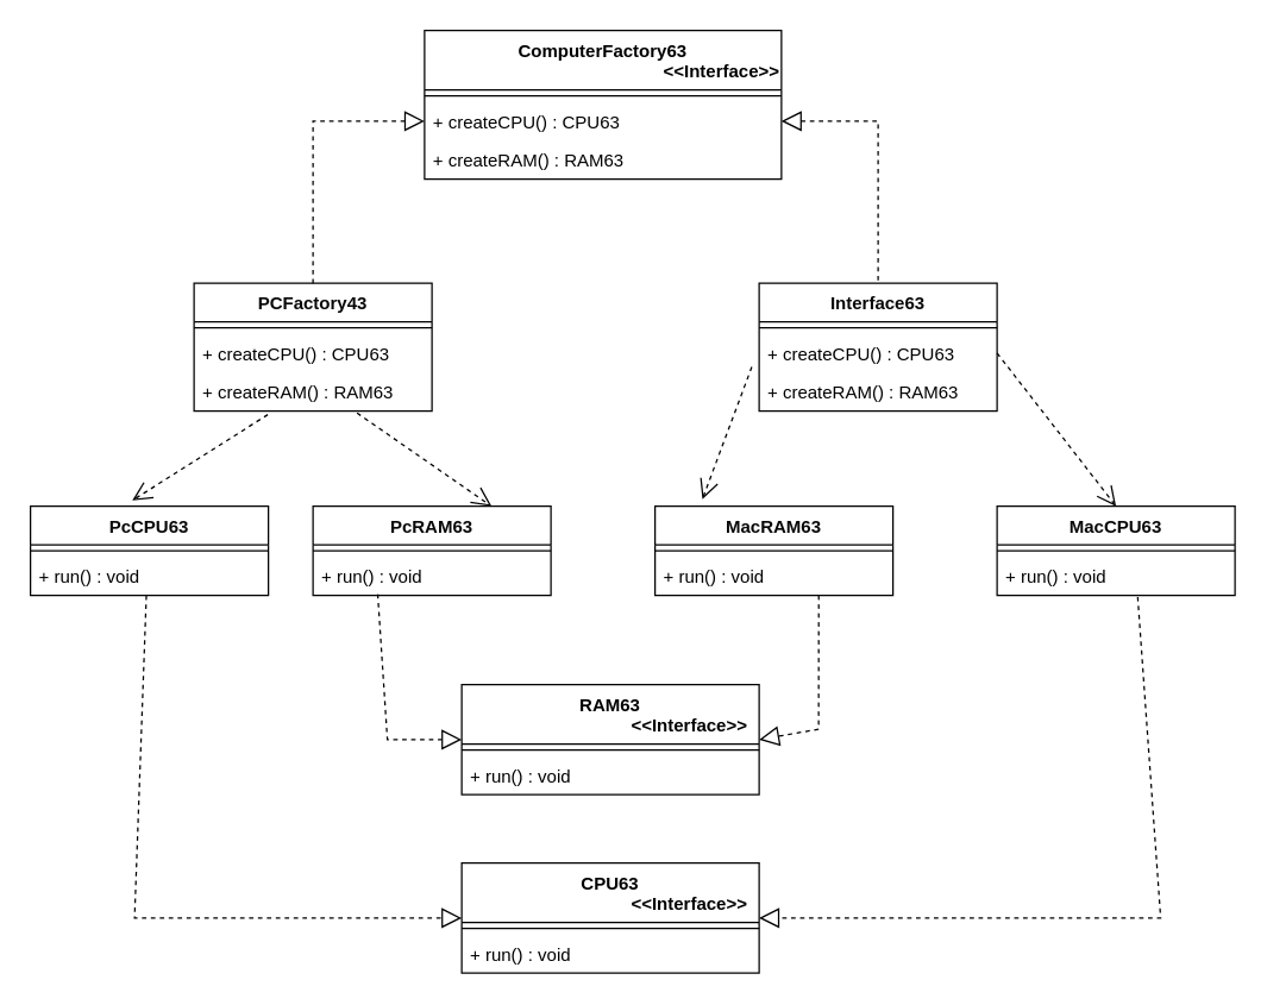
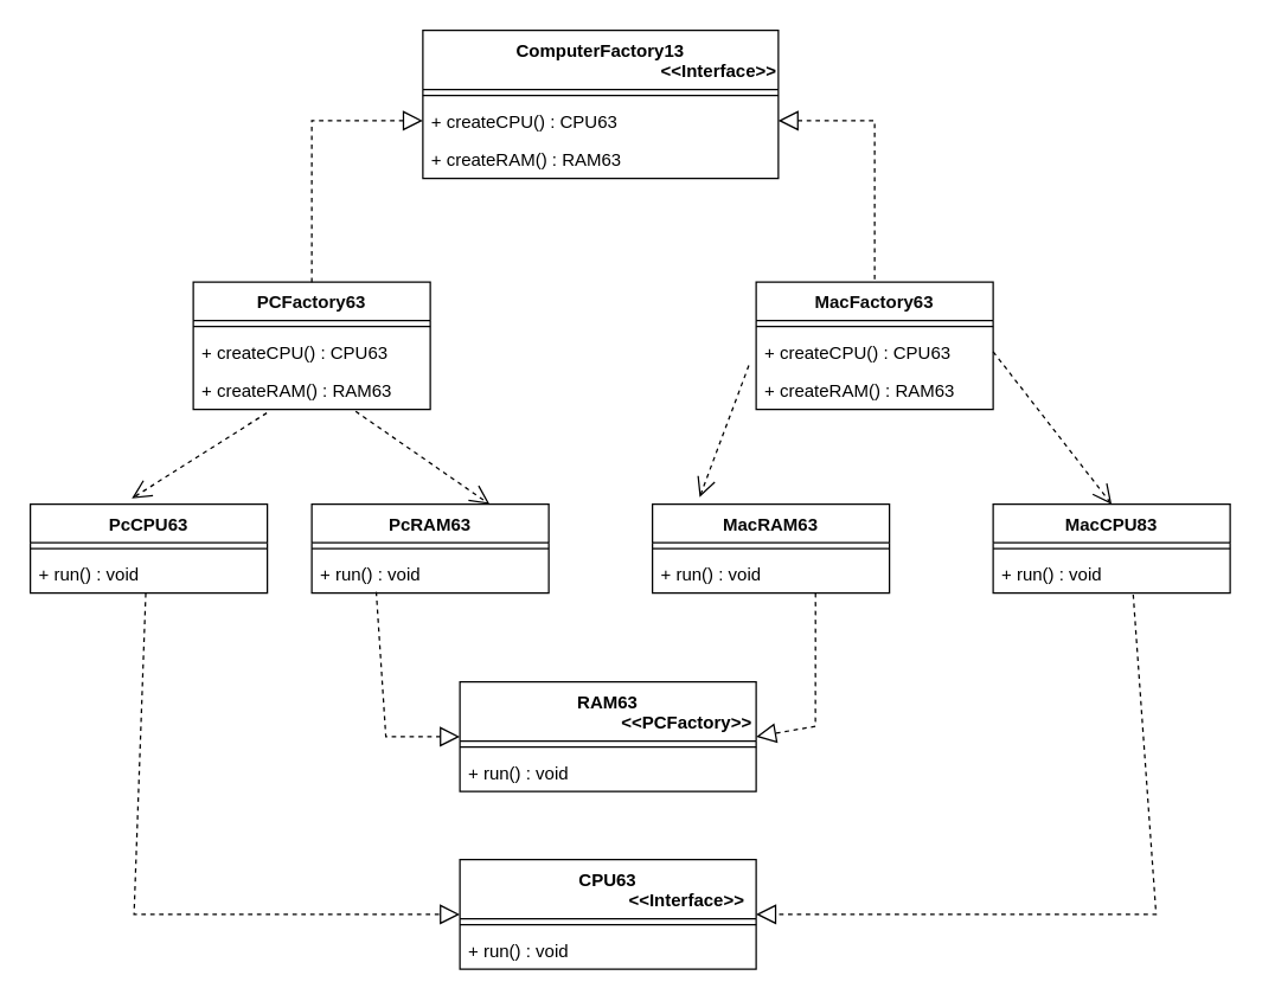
  <mxCell id="0" />
  <mxCell id="1" parent="0" />
- <mxCell id="2" value="&lt;div style=&quot;background-color: rgb(255, 255, 255); color: rgb(8, 8, 8);&quot;&gt;&lt;font style=&quot;font-size: 12px;&quot;&gt;PCFactory43&lt;/font&gt;&lt;/div&gt;" style="swimlane;fontStyle=1;align=center;verticalAlign=top;childLayout=stackLayout;horizontal=1;startSize=26;horizontalStack=0;resizeParent=1;resizeParentMax=0;resizeLast=0;collapsible=1;marginBottom=0;whiteSpace=wrap;html=1;" parent="1" vertex="1"><mxGeometry x="130" y="190" width="160" height="86" as="geometry" /></mxCell>
+ <mxCell id="2" value="&lt;div style=&quot;background-color: rgb(255, 255, 255); color: rgb(8, 8, 8);&quot;&gt;&lt;font style=&quot;font-size: 12px;&quot;&gt;PCFactory63&lt;/font&gt;&lt;/div&gt;" style="swimlane;fontStyle=1;align=center;verticalAlign=top;childLayout=stackLayout;horizontal=1;startSize=26;horizontalStack=0;resizeParent=1;resizeParentMax=0;resizeLast=0;collapsible=1;marginBottom=0;whiteSpace=wrap;html=1;" parent="1" vertex="1"><mxGeometry x="130" y="190" width="160" height="86" as="geometry" /></mxCell>
  <mxCell id="3" value="" style="line;strokeWidth=1;fillColor=none;align=left;verticalAlign=middle;spacingTop=-1;spacingLeft=3;spacingRight=3;rotatable=0;labelPosition=right;points=[];portConstraint=eastwest;strokeColor=inherit;" parent="2" vertex="1"><mxGeometry y="26" width="160" height="8" as="geometry" /></mxCell>
  <mxCell id="4" value="+ createCPU() : CPU63" style="text;strokeColor=none;fillColor=none;align=left;verticalAlign=top;spacingLeft=4;spacingRight=4;overflow=hidden;rotatable=0;points=[[0,0.5],[1,0.5]];portConstraint=eastwest;whiteSpace=wrap;html=1;" parent="2" vertex="1"><mxGeometry y="34" width="160" height="26" as="geometry" /></mxCell>
  <mxCell id="5" value="+&amp;nbsp;createRAM() : RAM63" style="text;strokeColor=none;fillColor=none;align=left;verticalAlign=top;spacingLeft=4;spacingRight=4;overflow=hidden;rotatable=0;points=[[0,0.5],[1,0.5]];portConstraint=eastwest;whiteSpace=wrap;html=1;" vertex="1" parent="2"><mxGeometry y="60" width="160" height="26" as="geometry" /></mxCell>
  <mxCell id="6" value="&lt;div style=&quot;background-color: rgb(255, 255, 255); color: rgb(8, 8, 8);&quot;&gt;&lt;font style=&quot;font-size: 12px;&quot;&gt;PcCPU63&lt;/font&gt;&lt;/div&gt;" style="swimlane;fontStyle=1;align=center;verticalAlign=top;childLayout=stackLayout;horizontal=1;startSize=26;horizontalStack=0;resizeParent=1;resizeParentMax=0;resizeLast=0;collapsible=1;marginBottom=0;whiteSpace=wrap;html=1;" parent="1" vertex="1"><mxGeometry x="20" y="340" width="160" height="60" as="geometry" /></mxCell>
  <mxCell id="7" value="" style="line;strokeWidth=1;fillColor=none;align=left;verticalAlign=middle;spacingTop=-1;spacingLeft=3;spacingRight=3;rotatable=0;labelPosition=right;points=[];portConstraint=eastwest;strokeColor=inherit;" parent="6" vertex="1"><mxGeometry y="26" width="160" height="8" as="geometry" /></mxCell>
  <mxCell id="8" value="+ run&lt;span style=&quot;background-color: initial;&quot;&gt;() : void&lt;/span&gt;" style="text;strokeColor=none;fillColor=none;align=left;verticalAlign=top;spacingLeft=4;spacingRight=4;overflow=hidden;rotatable=0;points=[[0,0.5],[1,0.5]];portConstraint=eastwest;whiteSpace=wrap;html=1;" parent="6" vertex="1"><mxGeometry y="34" width="160" height="26" as="geometry" /></mxCell>
  <mxCell id="9" value="&lt;div style=&quot;background-color: rgb(255, 255, 255); color: rgb(8, 8, 8);&quot;&gt;&lt;font style=&quot;font-size: 12px;&quot;&gt;PcRAM63&lt;/font&gt;&lt;/div&gt;" style="swimlane;fontStyle=1;align=center;verticalAlign=top;childLayout=stackLayout;horizontal=1;startSize=26;horizontalStack=0;resizeParent=1;resizeParentMax=0;resizeLast=0;collapsible=1;marginBottom=0;whiteSpace=wrap;html=1;" parent="1" vertex="1"><mxGeometry x="210" y="340" width="160" height="60" as="geometry" /></mxCell>
  <mxCell id="10" value="" style="line;strokeWidth=1;fillColor=none;align=left;verticalAlign=middle;spacingTop=-1;spacingLeft=3;spacingRight=3;rotatable=0;labelPosition=right;points=[];portConstraint=eastwest;strokeColor=inherit;" parent="9" vertex="1"><mxGeometry y="26" width="160" height="8" as="geometry" /></mxCell>
  <mxCell id="11" value="+ run&lt;span style=&quot;background-color: initial;&quot;&gt;() : void&lt;/span&gt;" style="text;strokeColor=none;fillColor=none;align=left;verticalAlign=top;spacingLeft=4;spacingRight=4;overflow=hidden;rotatable=0;points=[[0,0.5],[1,0.5]];portConstraint=eastwest;whiteSpace=wrap;html=1;" parent="9" vertex="1"><mxGeometry y="34" width="160" height="26" as="geometry" /></mxCell>
- <mxCell id="12" value="&lt;div style=&quot;background-color: rgb(255, 255, 255); color: rgb(8, 8, 8);&quot;&gt;&lt;font style=&quot;font-size: 12px;&quot;&gt;MacCPU63&lt;/font&gt;&lt;/div&gt;" style="swimlane;fontStyle=1;align=center;verticalAlign=top;childLayout=stackLayout;horizontal=1;startSize=26;horizontalStack=0;resizeParent=1;resizeParentMax=0;resizeLast=0;collapsible=1;marginBottom=0;whiteSpace=wrap;html=1;" parent="1" vertex="1"><mxGeometry x="670" y="340" width="160" height="60" as="geometry" /></mxCell>
+ <mxCell id="12" value="&lt;div style=&quot;background-color: rgb(255, 255, 255); color: rgb(8, 8, 8);&quot;&gt;&lt;font style=&quot;font-size: 12px;&quot;&gt;MacCPU83&lt;/font&gt;&lt;/div&gt;" style="swimlane;fontStyle=1;align=center;verticalAlign=top;childLayout=stackLayout;horizontal=1;startSize=26;horizontalStack=0;resizeParent=1;resizeParentMax=0;resizeLast=0;collapsible=1;marginBottom=0;whiteSpace=wrap;html=1;" parent="1" vertex="1"><mxGeometry x="670" y="340" width="160" height="60" as="geometry" /></mxCell>
  <mxCell id="13" value="" style="line;strokeWidth=1;fillColor=none;align=left;verticalAlign=middle;spacingTop=-1;spacingLeft=3;spacingRight=3;rotatable=0;labelPosition=right;points=[];portConstraint=eastwest;strokeColor=inherit;" parent="12" vertex="1"><mxGeometry y="26" width="160" height="8" as="geometry" /></mxCell>
  <mxCell id="14" value="+ run&lt;span style=&quot;background-color: initial;&quot;&gt;() : void&lt;/span&gt;" style="text;strokeColor=none;fillColor=none;align=left;verticalAlign=top;spacingLeft=4;spacingRight=4;overflow=hidden;rotatable=0;points=[[0,0.5],[1,0.5]];portConstraint=eastwest;whiteSpace=wrap;html=1;" parent="12" vertex="1"><mxGeometry y="34" width="160" height="26" as="geometry" /></mxCell>
  <mxCell id="15" value="&lt;div style=&quot;background-color: rgb(255, 255, 255); color: rgb(8, 8, 8);&quot;&gt;&lt;font style=&quot;font-size: 12px;&quot;&gt;MacRAM63&lt;/font&gt;&lt;/div&gt;" style="swimlane;fontStyle=1;align=center;verticalAlign=top;childLayout=stackLayout;horizontal=1;startSize=26;horizontalStack=0;resizeParent=1;resizeParentMax=0;resizeLast=0;collapsible=1;marginBottom=0;whiteSpace=wrap;html=1;" parent="1" vertex="1"><mxGeometry x="440" y="340" width="160" height="60" as="geometry" /></mxCell>
  <mxCell id="16" value="" style="line;strokeWidth=1;fillColor=none;align=left;verticalAlign=middle;spacingTop=-1;spacingLeft=3;spacingRight=3;rotatable=0;labelPosition=right;points=[];portConstraint=eastwest;strokeColor=inherit;" parent="15" vertex="1"><mxGeometry y="26" width="160" height="8" as="geometry" /></mxCell>
  <mxCell id="17" value="+ run&lt;span style=&quot;background-color: initial;&quot;&gt;() : void&lt;/span&gt;" style="text;strokeColor=none;fillColor=none;align=left;verticalAlign=top;spacingLeft=4;spacingRight=4;overflow=hidden;rotatable=0;points=[[0,0.5],[1,0.5]];portConstraint=eastwest;whiteSpace=wrap;html=1;" parent="15" vertex="1"><mxGeometry y="34" width="160" height="26" as="geometry" /></mxCell>
- <mxCell id="18" value="ComputerFactory63&lt;br&gt;&lt;span style=&quot;white-space: pre;&quot;&gt;&#09;&lt;/span&gt;&lt;span style=&quot;white-space: pre;&quot;&gt;&#09;&lt;/span&gt;&lt;span style=&quot;white-space: pre;&quot;&gt;&#09;&lt;/span&gt;&lt;span style=&quot;white-space: pre;&quot;&gt;&#09;&lt;/span&gt;&lt;span style=&quot;white-space: pre;&quot;&gt;&#09;&lt;span style=&quot;white-space: pre;&quot;&gt;&#09;&lt;/span&gt;&lt;/span&gt;&amp;lt;&amp;lt;Interface&amp;gt;&amp;gt;" style="swimlane;fontStyle=1;align=center;verticalAlign=top;childLayout=stackLayout;horizontal=1;startSize=40;horizontalStack=0;resizeParent=1;resizeParentMax=0;resizeLast=0;collapsible=1;marginBottom=0;whiteSpace=wrap;html=1;" vertex="1" parent="1"><mxGeometry x="285" y="20" width="240" height="100" as="geometry" /></mxCell>
+ <mxCell id="18" value="ComputerFactory13&lt;br&gt;&lt;span style=&quot;white-space: pre;&quot;&gt;&#09;&lt;/span&gt;&lt;span style=&quot;white-space: pre;&quot;&gt;&#09;&lt;/span&gt;&lt;span style=&quot;white-space: pre;&quot;&gt;&#09;&lt;/span&gt;&lt;span style=&quot;white-space: pre;&quot;&gt;&#09;&lt;/span&gt;&lt;span style=&quot;white-space: pre;&quot;&gt;&#09;&lt;span style=&quot;white-space: pre;&quot;&gt;&#09;&lt;/span&gt;&lt;/span&gt;&amp;lt;&amp;lt;Interface&amp;gt;&amp;gt;" style="swimlane;fontStyle=1;align=center;verticalAlign=top;childLayout=stackLayout;horizontal=1;startSize=40;horizontalStack=0;resizeParent=1;resizeParentMax=0;resizeLast=0;collapsible=1;marginBottom=0;whiteSpace=wrap;html=1;" vertex="1" parent="1"><mxGeometry x="285" y="20" width="240" height="100" as="geometry" /></mxCell>
  <mxCell id="19" value="" style="line;strokeWidth=1;fillColor=none;align=left;verticalAlign=middle;spacingTop=-1;spacingLeft=3;spacingRight=3;rotatable=0;labelPosition=right;points=[];portConstraint=eastwest;strokeColor=inherit;" vertex="1" parent="18"><mxGeometry y="40" width="240" height="8" as="geometry" /></mxCell>
  <mxCell id="20" value="+&amp;nbsp;createCPU() : CPU63" style="text;strokeColor=none;fillColor=none;align=left;verticalAlign=top;spacingLeft=4;spacingRight=4;overflow=hidden;rotatable=0;points=[[0,0.5],[1,0.5]];portConstraint=eastwest;whiteSpace=wrap;html=1;" vertex="1" parent="18"><mxGeometry y="48" width="240" height="26" as="geometry" /></mxCell>
  <mxCell id="21" value="+&amp;nbsp;createRAM() : RAM63" style="text;strokeColor=none;fillColor=none;align=left;verticalAlign=top;spacingLeft=4;spacingRight=4;overflow=hidden;rotatable=0;points=[[0,0.5],[1,0.5]];portConstraint=eastwest;whiteSpace=wrap;html=1;" vertex="1" parent="18"><mxGeometry y="74" width="240" height="26" as="geometry" /></mxCell>
- <mxCell id="22" value="&lt;div style=&quot;background-color: rgb(255, 255, 255); color: rgb(8, 8, 8);&quot;&gt;&lt;font style=&quot;font-size: 12px;&quot;&gt;Interface63&lt;/font&gt;&lt;/div&gt;" style="swimlane;fontStyle=1;align=center;verticalAlign=top;childLayout=stackLayout;horizontal=1;startSize=26;horizontalStack=0;resizeParent=1;resizeParentMax=0;resizeLast=0;collapsible=1;marginBottom=0;whiteSpace=wrap;html=1;" vertex="1" parent="1"><mxGeometry x="510" y="190" width="160" height="86" as="geometry" /></mxCell>
+ <mxCell id="22" value="&lt;div style=&quot;background-color: rgb(255, 255, 255); color: rgb(8, 8, 8);&quot;&gt;&lt;font style=&quot;font-size: 12px;&quot;&gt;MacFactory63&lt;/font&gt;&lt;/div&gt;" style="swimlane;fontStyle=1;align=center;verticalAlign=top;childLayout=stackLayout;horizontal=1;startSize=26;horizontalStack=0;resizeParent=1;resizeParentMax=0;resizeLast=0;collapsible=1;marginBottom=0;whiteSpace=wrap;html=1;" vertex="1" parent="1"><mxGeometry x="510" y="190" width="160" height="86" as="geometry" /></mxCell>
  <mxCell id="23" value="" style="line;strokeWidth=1;fillColor=none;align=left;verticalAlign=middle;spacingTop=-1;spacingLeft=3;spacingRight=3;rotatable=0;labelPosition=right;points=[];portConstraint=eastwest;strokeColor=inherit;" vertex="1" parent="22"><mxGeometry y="26" width="160" height="8" as="geometry" /></mxCell>
  <mxCell id="24" value="+ createCPU() : CPU63" style="text;strokeColor=none;fillColor=none;align=left;verticalAlign=top;spacingLeft=4;spacingRight=4;overflow=hidden;rotatable=0;points=[[0,0.5],[1,0.5]];portConstraint=eastwest;whiteSpace=wrap;html=1;" vertex="1" parent="22"><mxGeometry y="34" width="160" height="26" as="geometry" /></mxCell>
  <mxCell id="25" value="+&amp;nbsp;createRAM() : RAM63" style="text;strokeColor=none;fillColor=none;align=left;verticalAlign=top;spacingLeft=4;spacingRight=4;overflow=hidden;rotatable=0;points=[[0,0.5],[1,0.5]];portConstraint=eastwest;whiteSpace=wrap;html=1;" vertex="1" parent="22"><mxGeometry y="60" width="160" height="26" as="geometry" /></mxCell>
  <mxCell id="26" value="CPU63&lt;br&gt;&lt;span style=&quot;white-space: pre;&quot;&gt;&#09;&lt;/span&gt;&lt;span style=&quot;white-space: pre;&quot;&gt;&#09;&lt;/span&gt;&lt;span style=&quot;white-space: pre;&quot;&gt;&#09;&lt;/span&gt;&lt;span style=&quot;white-space: pre;&quot;&gt;&#09;&lt;/span&gt;&amp;lt;&amp;lt;Interface&amp;gt;&amp;gt;" style="swimlane;fontStyle=1;align=center;verticalAlign=top;childLayout=stackLayout;horizontal=1;startSize=40;horizontalStack=0;resizeParent=1;resizeParentMax=0;resizeLast=0;collapsible=1;marginBottom=0;whiteSpace=wrap;html=1;" vertex="1" parent="1"><mxGeometry x="310" y="580" width="200" height="74" as="geometry" /></mxCell>
  <mxCell id="27" value="" style="line;strokeWidth=1;fillColor=none;align=left;verticalAlign=middle;spacingTop=-1;spacingLeft=3;spacingRight=3;rotatable=0;labelPosition=right;points=[];portConstraint=eastwest;strokeColor=inherit;" vertex="1" parent="26"><mxGeometry y="40" width="200" height="8" as="geometry" /></mxCell>
  <mxCell id="28" value="+ run() : void" style="text;strokeColor=none;fillColor=none;align=left;verticalAlign=top;spacingLeft=4;spacingRight=4;overflow=hidden;rotatable=0;points=[[0,0.5],[1,0.5]];portConstraint=eastwest;whiteSpace=wrap;html=1;" vertex="1" parent="26"><mxGeometry y="48" width="200" height="26" as="geometry" /></mxCell>
- <mxCell id="29" value="RAM63&lt;br&gt;&lt;span style=&quot;white-space: pre;&quot;&gt;&#09;&lt;/span&gt;&lt;span style=&quot;white-space: pre;&quot;&gt;&#09;&lt;/span&gt;&lt;span style=&quot;white-space: pre;&quot;&gt;&#09;&lt;/span&gt;&lt;span style=&quot;white-space: pre;&quot;&gt;&#09;&lt;/span&gt;&amp;lt;&amp;lt;Interface&amp;gt;&amp;gt;" style="swimlane;fontStyle=1;align=center;verticalAlign=top;childLayout=stackLayout;horizontal=1;startSize=40;horizontalStack=0;resizeParent=1;resizeParentMax=0;resizeLast=0;collapsible=1;marginBottom=0;whiteSpace=wrap;html=1;" vertex="1" parent="1"><mxGeometry x="310" y="460" width="200" height="74" as="geometry" /></mxCell>
+ <mxCell id="29" value="RAM63&lt;br&gt;&lt;span style=&quot;white-space: pre;&quot;&gt;&#09;&lt;/span&gt;&lt;span style=&quot;white-space: pre;&quot;&gt;&#09;&lt;/span&gt;&lt;span style=&quot;white-space: pre;&quot;&gt;&#09;&lt;/span&gt;&lt;span style=&quot;white-space: pre;&quot;&gt;&#09;&lt;/span&gt;&amp;lt;&amp;lt;PCFactory&amp;gt;&amp;gt;" style="swimlane;fontStyle=1;align=center;verticalAlign=top;childLayout=stackLayout;horizontal=1;startSize=40;horizontalStack=0;resizeParent=1;resizeParentMax=0;resizeLast=0;collapsible=1;marginBottom=0;whiteSpace=wrap;html=1;" vertex="1" parent="1"><mxGeometry x="310" y="460" width="200" height="74" as="geometry" /></mxCell>
  <mxCell id="30" value="" style="line;strokeWidth=1;fillColor=none;align=left;verticalAlign=middle;spacingTop=-1;spacingLeft=3;spacingRight=3;rotatable=0;labelPosition=right;points=[];portConstraint=eastwest;strokeColor=inherit;" vertex="1" parent="29"><mxGeometry y="40" width="200" height="8" as="geometry" /></mxCell>
  <mxCell id="31" value="+ run() : void" style="text;strokeColor=none;fillColor=none;align=left;verticalAlign=top;spacingLeft=4;spacingRight=4;overflow=hidden;rotatable=0;points=[[0,0.5],[1,0.5]];portConstraint=eastwest;whiteSpace=wrap;html=1;" vertex="1" parent="29"><mxGeometry y="48" width="200" height="26" as="geometry" /></mxCell>
  <mxCell id="32" value="" style="endArrow=block;html=1;rounded=0;exitX=0.272;exitY=0.968;exitDx=0;exitDy=0;exitPerimeter=0;entryX=0;entryY=0.5;entryDx=0;entryDy=0;dashed=1;endSize=11;endFill=0;" edge="1" parent="1" source="11" target="29"><mxGeometry width="50" height="50" relative="1" as="geometry"><mxPoint x="240" y="490" as="sourcePoint" /><mxPoint x="290" y="440" as="targetPoint" /><Array as="points"><mxPoint x="260" y="497" /></Array></mxGeometry></mxCell>
  <mxCell id="33" value="" style="endArrow=block;html=1;rounded=0;exitX=0.688;exitY=1;exitDx=0;exitDy=0;exitPerimeter=0;entryX=1;entryY=0.5;entryDx=0;entryDy=0;dashed=1;endSize=11;endFill=0;" edge="1" parent="1" source="17" target="29"><mxGeometry width="50" height="50" relative="1" as="geometry"><mxPoint x="180" y="560" as="sourcePoint" /><mxPoint x="230" y="510" as="targetPoint" /><Array as="points"><mxPoint x="550" y="490" /></Array></mxGeometry></mxCell>
  <mxCell id="34" value="" style="endArrow=block;html=1;rounded=0;exitX=0.487;exitY=1.004;exitDx=0;exitDy=0;exitPerimeter=0;entryX=0;entryY=0.5;entryDx=0;entryDy=0;dashed=1;endSize=11;endFill=0;" edge="1" parent="1" source="8" target="26"><mxGeometry width="50" height="50" relative="1" as="geometry"><mxPoint x="140" y="560" as="sourcePoint" /><mxPoint x="190" y="510" as="targetPoint" /><Array as="points"><mxPoint x="90" y="617" /></Array></mxGeometry></mxCell>
  <mxCell id="35" value="" style="endArrow=block;html=1;rounded=0;entryX=1;entryY=0.5;entryDx=0;entryDy=0;exitX=0.591;exitY=1.04;exitDx=0;exitDy=0;exitPerimeter=0;dashed=1;endSize=11;endFill=0;startSize=10;" edge="1" parent="1" source="14" target="26"><mxGeometry width="50" height="50" relative="1" as="geometry"><mxPoint x="330" y="630" as="sourcePoint" /><mxPoint x="380" y="580" as="targetPoint" /><Array as="points"><mxPoint x="780" y="617" /></Array></mxGeometry></mxCell>
  <mxCell id="36" style="edgeStyle=orthogonalEdgeStyle;rounded=0;orthogonalLoop=1;jettySize=auto;html=1;exitX=0;exitY=0.5;exitDx=0;exitDy=0;entryX=0.5;entryY=0;entryDx=0;entryDy=0;startArrow=block;startFill=0;endArrow=none;endFill=0;startSize=11;dashed=1;" edge="1" parent="1" source="20" target="2"><mxGeometry relative="1" as="geometry" /></mxCell>
  <mxCell id="37" style="edgeStyle=orthogonalEdgeStyle;rounded=0;orthogonalLoop=1;jettySize=auto;html=1;exitX=1;exitY=0.5;exitDx=0;exitDy=0;endArrow=none;endFill=0;startArrow=block;startFill=0;startSize=11;dashed=1;" edge="1" parent="1" source="20" target="22"><mxGeometry relative="1" as="geometry" /></mxCell>
  <mxCell id="38" value="" style="endArrow=open;html=1;rounded=0;entryX=0.428;entryY=-0.064;entryDx=0;entryDy=0;entryPerimeter=0;exitX=0.31;exitY=1.092;exitDx=0;exitDy=0;exitPerimeter=0;dashed=1;endFill=0;endSize=11;" edge="1" parent="1" source="5" target="6"><mxGeometry width="50" height="50" relative="1" as="geometry"><mxPoint x="124" y="243" as="sourcePoint" /><mxPoint x="30" y="170" as="targetPoint" /></mxGeometry></mxCell>
  <mxCell id="39" value="" style="endArrow=open;html=1;rounded=0;entryX=0.75;entryY=0;entryDx=0;entryDy=0;exitX=0.685;exitY=1.05;exitDx=0;exitDy=0;exitPerimeter=0;dashed=1;endFill=0;endSize=11;" edge="1" parent="1" source="5" target="9"><mxGeometry width="50" height="50" relative="1" as="geometry"><mxPoint x="290" y="180" as="sourcePoint" /><mxPoint x="340" y="130" as="targetPoint" /></mxGeometry></mxCell>
  <mxCell id="40" value="" style="endArrow=open;html=1;rounded=0;exitX=-0.031;exitY=0.86;exitDx=0;exitDy=0;exitPerimeter=0;entryX=0.199;entryY=-0.079;entryDx=0;entryDy=0;entryPerimeter=0;dashed=1;endFill=0;endSize=11;" edge="1" parent="1" source="24" target="15"><mxGeometry width="50" height="50" relative="1" as="geometry"><mxPoint x="430" y="320" as="sourcePoint" /><mxPoint x="480" y="270" as="targetPoint" /></mxGeometry></mxCell>
  <mxCell id="41" value="" style="endArrow=open;html=1;rounded=0;exitX=1;exitY=0.5;exitDx=0;exitDy=0;entryX=0.5;entryY=0;entryDx=0;entryDy=0;endSize=11;endFill=0;dashed=1;" edge="1" parent="1" source="24" target="12"><mxGeometry width="50" height="50" relative="1" as="geometry"><mxPoint x="70" y="150" as="sourcePoint" /><mxPoint x="120" y="100" as="targetPoint" /><Array as="points" /></mxGeometry></mxCell>
